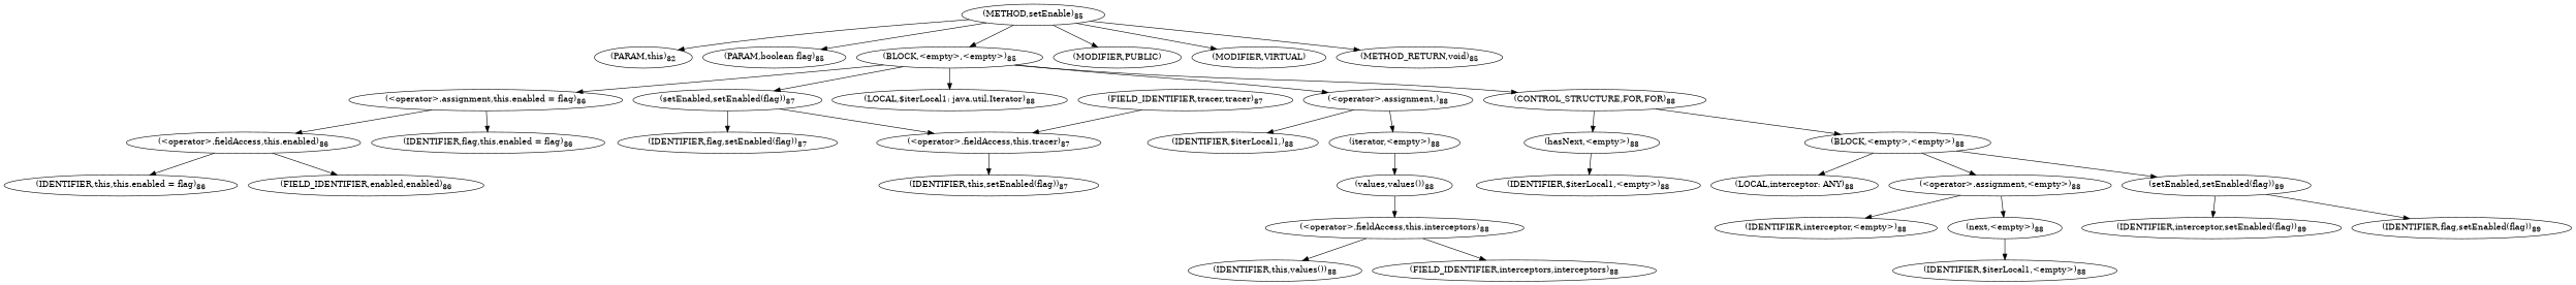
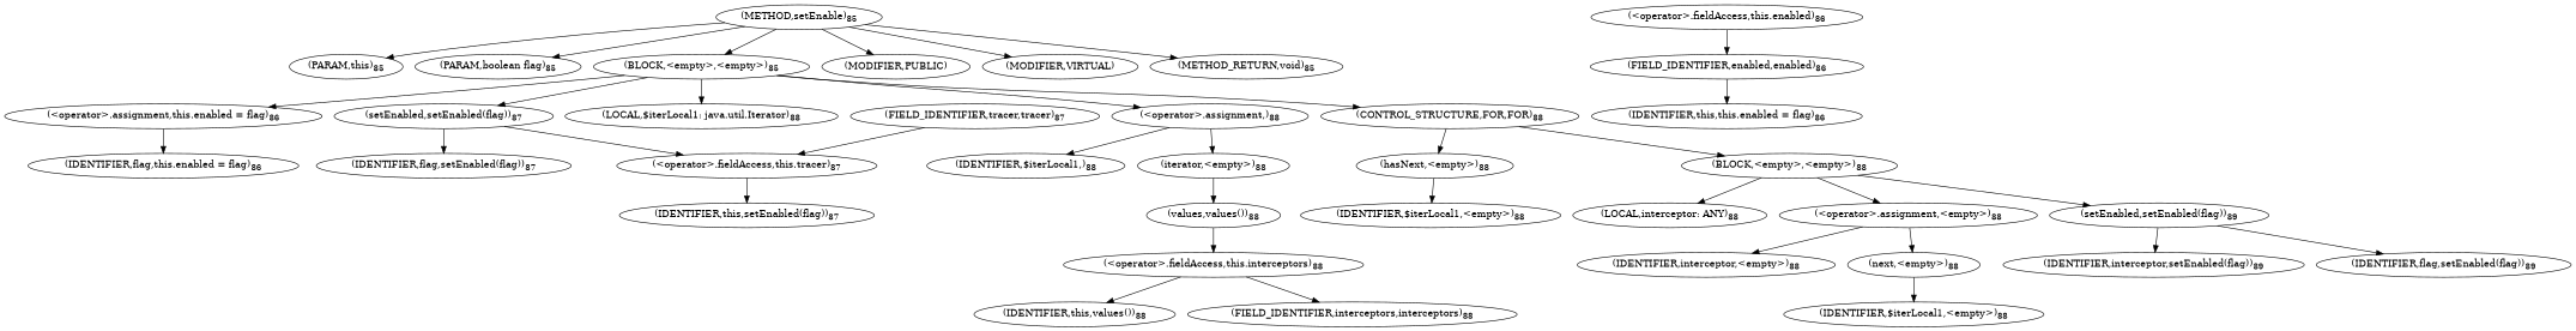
  digraph {
    n1 [label=<(METHOD,setEnable)<SUB>85</SUB>>]
-   n2 [label=<(PARAM,this)<SUB>82</SUB>>]
+   n2 [label=<(PARAM,this)<SUB>85</SUB>>]
    n3 [label=<(PARAM,boolean flag)<SUB>85</SUB>>]
    n4 [label=<(BLOCK,&lt;empty&gt;,&lt;empty&gt;)<SUB>85</SUB>>]
    n5 [label=<(MODIFIER,PUBLIC)>]
    n6 [label=<(MODIFIER,VIRTUAL)>]
    n7 [label=<(METHOD_RETURN,void)<SUB>85</SUB>>]
    n8 [label=<(&lt;operator&gt;.assignment,this.enabled = flag)<SUB>86</SUB>>]
    n9 [label=<(setEnabled,setEnabled(flag))<SUB>87</SUB>>]
    n10 [label=<(LOCAL,$iterLocal1: java.util.Iterator)<SUB>88</SUB>>]
    n11 [label=<(&lt;operator&gt;.assignment,)<SUB>88</SUB>>]
    n12 [label=<(CONTROL_STRUCTURE,FOR,FOR)<SUB>88</SUB>>]
    n13 [label=<(&lt;operator&gt;.fieldAccess,this.enabled)<SUB>86</SUB>>]
    n14 [label=<(IDENTIFIER,flag,this.enabled = flag)<SUB>86</SUB>>]
    n15 [label=<(&lt;operator&gt;.fieldAccess,this.tracer)<SUB>87</SUB>>]
    n16 [label=<(IDENTIFIER,flag,setEnabled(flag))<SUB>87</SUB>>]
    n17 [label=<(IDENTIFIER,$iterLocal1,)<SUB>88</SUB>>]
    n18 [label=<(iterator,&lt;empty&gt;)<SUB>88</SUB>>]
    n19 [label=<(hasNext,&lt;empty&gt;)<SUB>88</SUB>>]
    n20 [label=<(BLOCK,&lt;empty&gt;,&lt;empty&gt;)<SUB>88</SUB>>]
    n21 [label=<(IDENTIFIER,this,this.enabled = flag)<SUB>86</SUB>>]
    n22 [label=<(FIELD_IDENTIFIER,enabled,enabled)<SUB>86</SUB>>]
    n23 [label=<(IDENTIFIER,this,setEnabled(flag))<SUB>87</SUB>>]
    n24 [label=<(FIELD_IDENTIFIER,tracer,tracer)<SUB>87</SUB>>]
    n25 [label=<(values,values())<SUB>88</SUB>>]
    n26 [label=<(&lt;operator&gt;.fieldAccess,this.interceptors)<SUB>88</SUB>>]
    n27 [label=<(IDENTIFIER,this,values())<SUB>88</SUB>>]
    n28 [label=<(FIELD_IDENTIFIER,interceptors,interceptors)<SUB>88</SUB>>]
    n29 [label=<(IDENTIFIER,$iterLocal1,&lt;empty&gt;)<SUB>88</SUB>>]
    n30 [label=<(LOCAL,interceptor: ANY)<SUB>88</SUB>>]
    n31 [label=<(&lt;operator&gt;.assignment,&lt;empty&gt;)<SUB>88</SUB>>]
    n32 [label=<(setEnabled,setEnabled(flag))<SUB>89</SUB>>]
    n33 [label=<(IDENTIFIER,interceptor,&lt;empty&gt;)<SUB>88</SUB>>]
    n34 [label=<(next,&lt;empty&gt;)<SUB>88</SUB>>]
    n35 [label=<(IDENTIFIER,interceptor,setEnabled(flag))<SUB>89</SUB>>]
    n36 [label=<(IDENTIFIER,flag,setEnabled(flag))<SUB>89</SUB>>]
    n37 [label=<(IDENTIFIER,$iterLocal1,&lt;empty&gt;)<SUB>88</SUB>>]
    n1 -> n2
    n1 -> n3
    n1 -> n4
    n1 -> n5
    n1 -> n6
    n1 -> n7
    n4 -> n8
    n4 -> n9
    n4 -> n10
    n4 -> n11
    n4 -> n12
-   n8 -> n13
    n8 -> n14
    n9 -> n15
    n9 -> n16
    n11 -> n17
    n11 -> n18
    n12 -> n19
    n12 -> n20
-   n13 -> n21
+   n22 -> n21
    n13 -> n22
    n15 -> n23
    n18 -> n25
    n19 -> n29
    n20 -> n30
    n20 -> n31
    n20 -> n32
    n24 -> n15
    n25 -> n26
    n26 -> n27
    n26 -> n28
    n31 -> n33
    n31 -> n34
    n32 -> n35
    n32 -> n36
    n34 -> n37
  }
